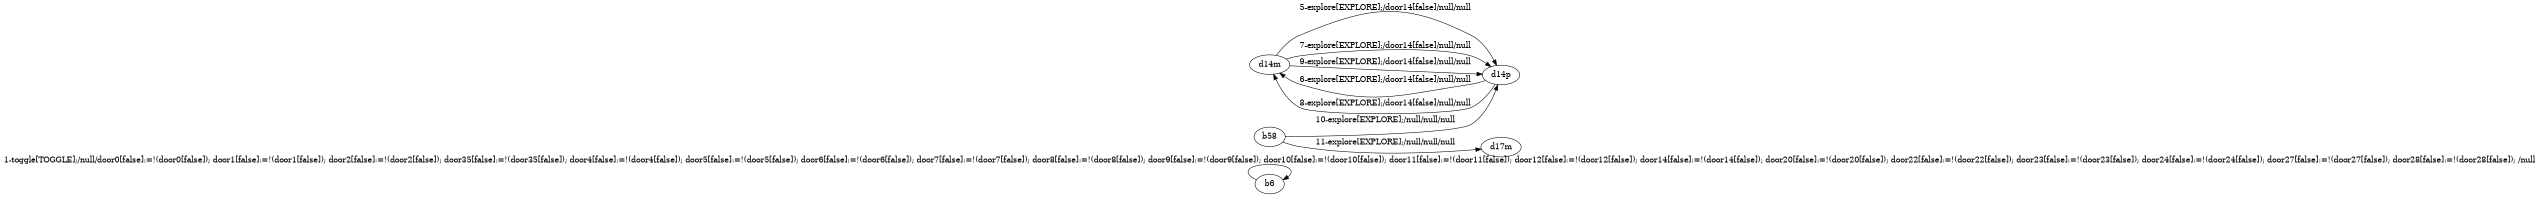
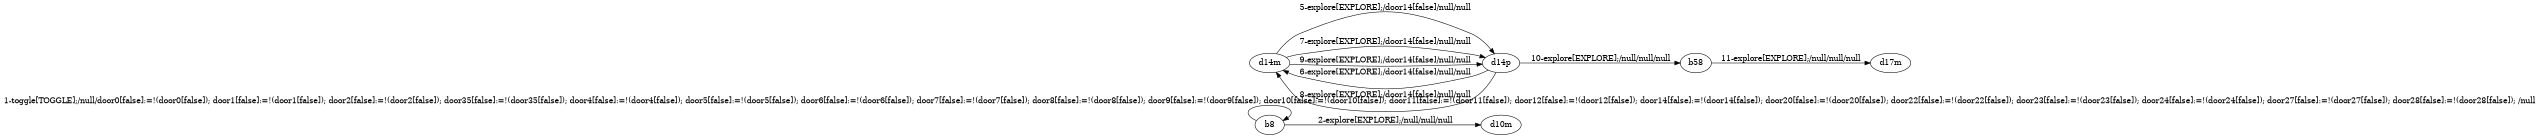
  digraph {
    rankdir=LR
-   b8 [label=b6]
+   b8
+   d10m
    d14m
    d14p
    b58
    d17m
    b8 -> b8 [label="1-toggle[TOGGLE];/null/door0[false]:=!(door0[false]); door1[false]:=!(door1[false]); door2[false]:=!(door2[false]); door35[false]:=!(door35[false]); door4[false]:=!(door4[false]); door5[false]:=!(door5[false]); door6[false]:=!(door6[false]); door7[false]:=!(door7[false]); door8[false]:=!(door8[false]); door9[false]:=!(door9[false]); door10[false]:=!(door10[false]); door11[false]:=!(door11[false]); door12[false]:=!(door12[false]); door14[false]:=!(door14[false]); door20[false]:=!(door20[false]); door22[false]:=!(door22[false]); door23[false]:=!(door23[false]); door24[false]:=!(door24[false]); door27[false]:=!(door27[false]); door28[false]:=!(door28[false]); /null"]
+   b8 -> d10m [label="2-explore[EXPLORE];/null/null/null"]
    d14m -> d14p [label="5-explore[EXPLORE];/door14[false]/null/null"]
    d14m -> d14p [label="7-explore[EXPLORE];/door14[false]/null/null"]
    d14m -> d14p [label="9-explore[EXPLORE];/door14[false]/null/null"]
    d14p -> d14m [label="6-explore[EXPLORE];/door14[false]/null/null"]
    d14p -> d14m [label="8-explore[EXPLORE];/door14[false]/null/null"]
-   b58 -> d14p [label="10-explore[EXPLORE];/null/null/null"]
+   d14p -> b58 [label="10-explore[EXPLORE];/null/null/null"]
    b58 -> d17m [label="11-explore[EXPLORE];/null/null/null"]
  }
